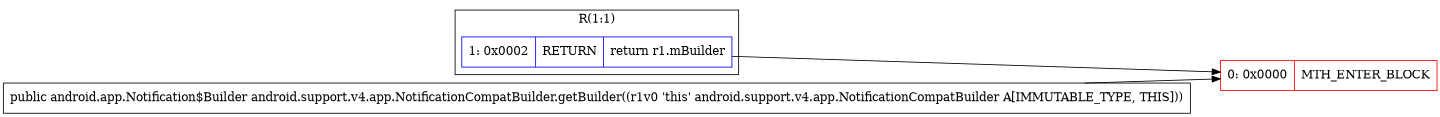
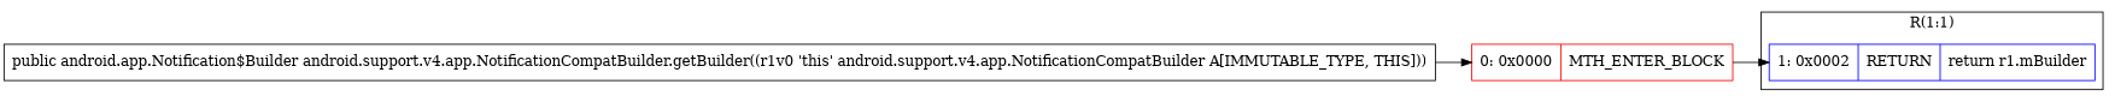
  digraph {
    rankdir=LR
    node [shape=record]
    n1 [color=blue label="{1\:\ 0x0002|RETURN\l|return r1.mBuilder\l}"]
    n2 [color=red label="{0\:\ 0x0000|MTH_ENTER_BLOCK\l}"]
    n3 [label="{public android.app.Notification$Builder android.support.v4.app.NotificationCompatBuilder.getBuilder((r1v0 'this' android.support.v4.app.NotificationCompatBuilder A[IMMUTABLE_TYPE, THIS])) }"]
    subgraph cluster_1 {
      label="R(1:1)"
      n1
    }
-   n1 -> n2
+   n2 -> n1
    n3 -> n2
  }
